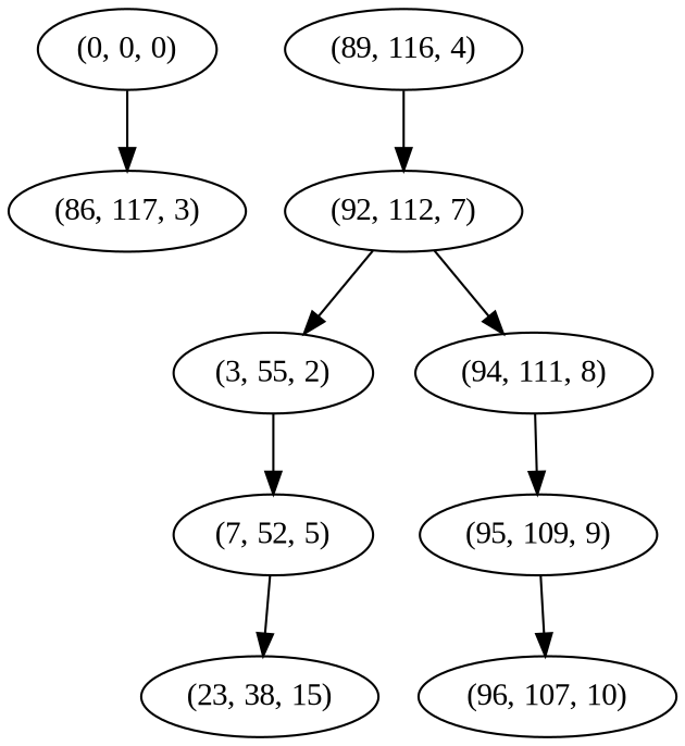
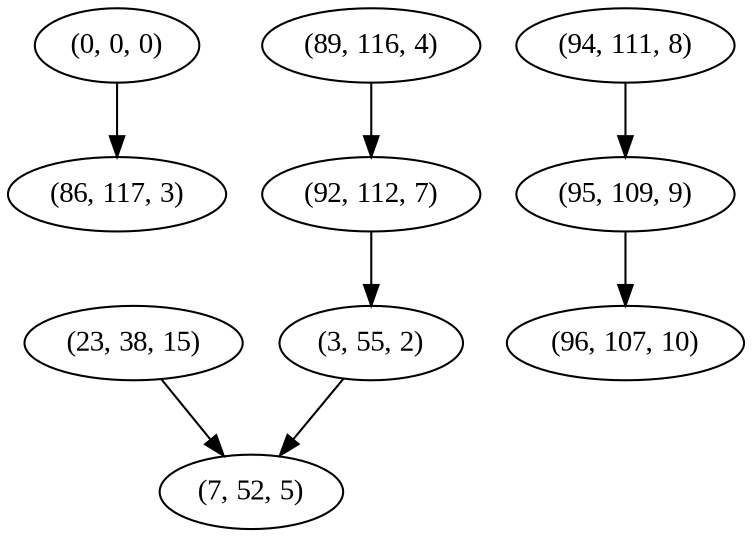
  digraph {
    fontname="Liberation Serif"
    node [fontname="Liberation Serif"]
    edge [fontname="Liberation Serif"]
    "(0, 0, 0)"
    "(86, 117, 3)"
    "(3, 55, 2)"
    "(7, 52, 5)"
    n5 [label="(23, 38, 15)"]
    "(89, 116, 4)"
    "(92, 112, 7)"
    "(94, 111, 8)"
    "(95, 109, 9)"
    "(96, 107, 10)"
    "(0, 0, 0)" -> "(86, 117, 3)"
    "(3, 55, 2)" -> "(7, 52, 5)"
-   "(7, 52, 5)" -> n5
+   n5 -> "(7, 52, 5)"
    "(89, 116, 4)" -> "(92, 112, 7)"
    "(92, 112, 7)" -> "(3, 55, 2)"
-   "(92, 112, 7)" -> "(94, 111, 8)"
    "(94, 111, 8)" -> "(95, 109, 9)"
    "(95, 109, 9)" -> "(96, 107, 10)"
  }
